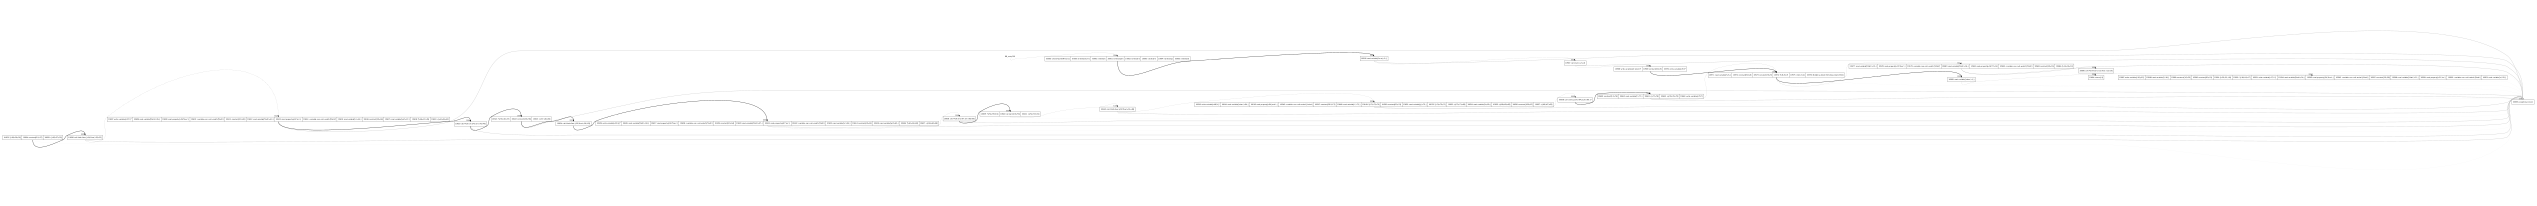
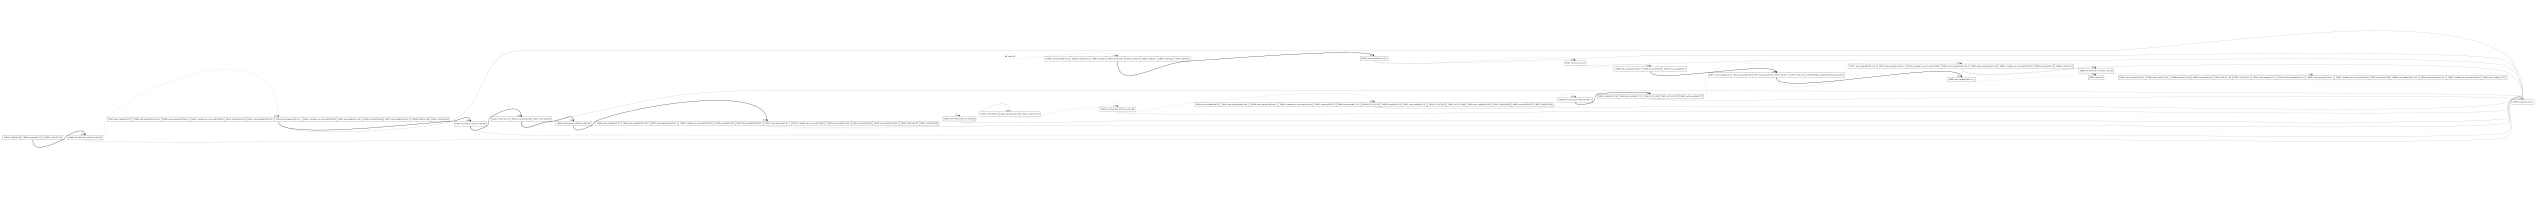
  digraph {
    fontname=Nunito
    rankdir=LR
    node [fontname=Nunito shape=record]
    edge [fontname=Nunito headport=n style=bold tailport=s]
    n1 [label=BB_entry295 shape=none]
    n2 [label="{10558: constant[undefined,v1]|10559: vardecl['colors']|10560: vardecl['i']|10561: vardecl['pi3']|10562: vardecl['n']|10563: vardecl['r']|10564: vardecl['g']|10565: vardecl['b']}"]
    n3 [label="{10566: read-variable['Array',v3,-]}"]
    n4 [label="{10567: construct [-,v3,v2]}"]
    n5 [label="{10665: exceptional-return}"]
    n6 [label="{10568: write-variable[v2,'colors']*|10569: constant[0.0,v5]|10570: write-variable[v5,'i']*}"]
    n7 [label="{10571: read-variable['i',v6,-]|10572: constant[6.0,v8]|10573: constant[7.0,v9]|10574: *[v8,v9,v7]|10575: \<[v6,v7,v4]|10576: if[v4](true-block:3321,false-block:3322)}"]
    n8 [label="{10577: read-variable['Math',v12,-]|10578: read-property[v12,'floor',-]|10579: \<variable-non-null-undef\>['Math']|10580: read-variable['Math',v16,-]|10581: read-property[v16,'PI',v14]|10582: \<variable-non-null-undef\>['Math']|10583: constant[3.0,v15]|10584: /[v14,v15,v13]}"]
    n9 [label="{10585: read-variable['colors',v1,-]}"]
    n10 [label="{10586: call-Math.floor [v12,'floor',v13,v10]}"]
    n11 [label="{10664: return[v1]}"]
    n12 [label="{10587: write-variable[v10,'pi3']*|10588: read-variable['i',v18,-]|10589: constant[1.0,v20]|10590: constant[6.0,v21]|10591: /[v20,v21,v19]|10592: *[v18,v19,v17]|10593: write-variable[v17,'n']*|10594: read-variable['Math',v24,-]|10595: read-property[v24,'floor',-]|10596: \<variable-non-null-undef\>['Math']|10597: constant[3.0,v28]|10598: read-variable['Math',v31,-]|10599: read-property[v31,'sin',-]|10600: \<variable-non-null-undef\>['Math']|10601: read-variable['n',v32,-]}"]
    n13 [label="{10603: *[v28,v29,v26]|10604: constant[3.0,v27]|10605: +[v26,v27,v25]}"]
    n14 [label="{10606: call-Math.floor [v24,'floor',v25,v22]}"]
    n15 [label="{10607: write-variable[v22,'r']*|10608: read-variable['Math',v35,-]|10609: read-property[v35,'floor',-]|10610: \<variable-non-null-undef\>['Math']|10611: constant[3.0,v39]|10612: read-variable['Math',v42,-]|10613: read-property[v42,'sin',-]|10614: \<variable-non-null-undef\>['Math']|10615: read-variable['n',v44,-]|10616: constant[2.0,v46]|10617: read-variable['pi3',v47,-]|10618: *[v46,v47,v45]|10619: +[v44,v45,v43]}"]
    n16 [label="{10620: call-Math.sin [v42,'sin',v43,v40]}"]
    n17 [label="{10621: *[v39,v40,v37]|10622: constant[3.0,v38]|10623: +[v37,v38,v36]}"]
    n18 [label="{10624: call-Math.floor [v35,'floor',v36,v33]}"]
    n19 [label="{10625: write-variable[v33,'g']*|10626: read-variable['Math',v50,-]|10627: read-property[v50,'floor',-]|10628: \<variable-non-null-undef\>['Math']|10629: constant[3.0,v54]|10630: read-variable['Math',v57,-]|10631: read-property[v57,'sin',-]|10632: \<variable-non-null-undef\>['Math']|10633: read-variable['n',v59,-]|10634: constant[4.0,v61]|10635: read-variable['pi3',v62,-]|10636: *[v61,v62,v60]|10637: +[v59,v60,v58]}"]
    n20 [label="{10638: call-Math.sin [v57,'sin',v58,v55]}"]
    n21 [label="{10639: *[v54,v55,v52]|10640: constant[3.0,v53]|10641: +[v52,v53,v51]}"]
    n22 [label="{10642: call-Math.floor [v50,'floor',v51,v48]}"]
    n23 [label="{10643: write-variable[v48,'b']*|10644: read-variable['colors',v64,-]|10645: read-property[v64,'push',-]|10646: \<variable-non-null-undef\>['colors']|10647: constant[36.0,v72]|10648: read-variable['r',v73,-]|10649: *[v72,v73,v70]|10650: constant[6.0,v74]|10651: read-variable['g',v75,-]|10652: *[v74,v75,v71]|10653: +[v70,v71,v68]|10654: read-variable['b',v69,-]|10655: +[v68,v69,v66]|10656: constant[16.0,v67]|10657: +[v66,v67,v65]}"]
    n24 [label="{10658: call-colors.push [v64,'push',v65,-]*}"]
    n25 [label="{10659: constant[1.0,v76]|10660: read-variable['i',v77,-]|10661: +[v77,v78]|10662: +[v78,v76,v79]|10663: write-variable[v79,'i']}"]
    n1 -> n2 [headlabel="    3316" style=dotted]
    n2 -> n3 [headlabel="      3317"]
    n3 -> n4 [headlabel="      3318" style=dotted]
    n3 -> n5 [color=gray headlabel="      3340"]
    n4 -> n5 [color=gray]
    n4 -> n6 [headlabel="      3319" style=dotted]
    n6 -> n7 [headlabel="      3320"]
    n7 -> n5 [color=gray style=dotted]
    n7 -> n8 [headlabel="      3321" style=dotted]
    n7 -> n9 [headlabel="      3322"]
    n8 -> n5 [color=gray]
    n8 -> n10 [headlabel="      3323" style=dotted]
    n9 -> n5 [color=gray style=dotted]
    n9 -> n11 [headlabel="      3339" style=dotted]
    n10 -> n5 [color=gray style=dotted]
    n10 -> n12 [headlabel="      3324" style=dotted]
    n12 -> n5 [color=gray style=dotted]
    n13 -> n5 [color=gray style=dotted]
    n13 -> n14 [headlabel="      3327"]
    n14 -> n5 [color=gray]
    n14 -> n15 [headlabel="      3328" style=dotted]
    n15 -> n5 [color=gray]
    n15 -> n16 [headlabel="      3329"]
    n16 -> n5 [color=gray]
    n16 -> n17 [headlabel="      3330"]
    n17 -> n5 [color=gray]
    n17 -> n18 [headlabel="      3331"]
    n18 -> n5 [color=gray style=dotted]
    n18 -> n19 [headlabel="      3332"]
    n19 -> n5 [color=gray]
    n19 -> n20 [headlabel="      3333" style=dotted]
    n20 -> n5 [color=gray]
-   n20 -> n21 [headlabel="      3334"]
+   n20 -> n21 [headlabel="      3334" color=gray]
    n21 -> n5 [color=gray style=dotted]
    n21 -> n22 [headlabel="      3335" style=dotted]
    n22 -> n5 [color=gray]
    n22 -> n23 [headlabel="      3336" style=dotted]
    n23 -> n5 [color=gray]
    n23 -> n24 [headlabel="      3337" style=dotted]
    n24 -> n5 [color=gray style=dotted]
    n24 -> n25 [headlabel="      3338"]
    n25 -> n5 [color=gray]
    n25 -> n7 [style=dotted]
  }
